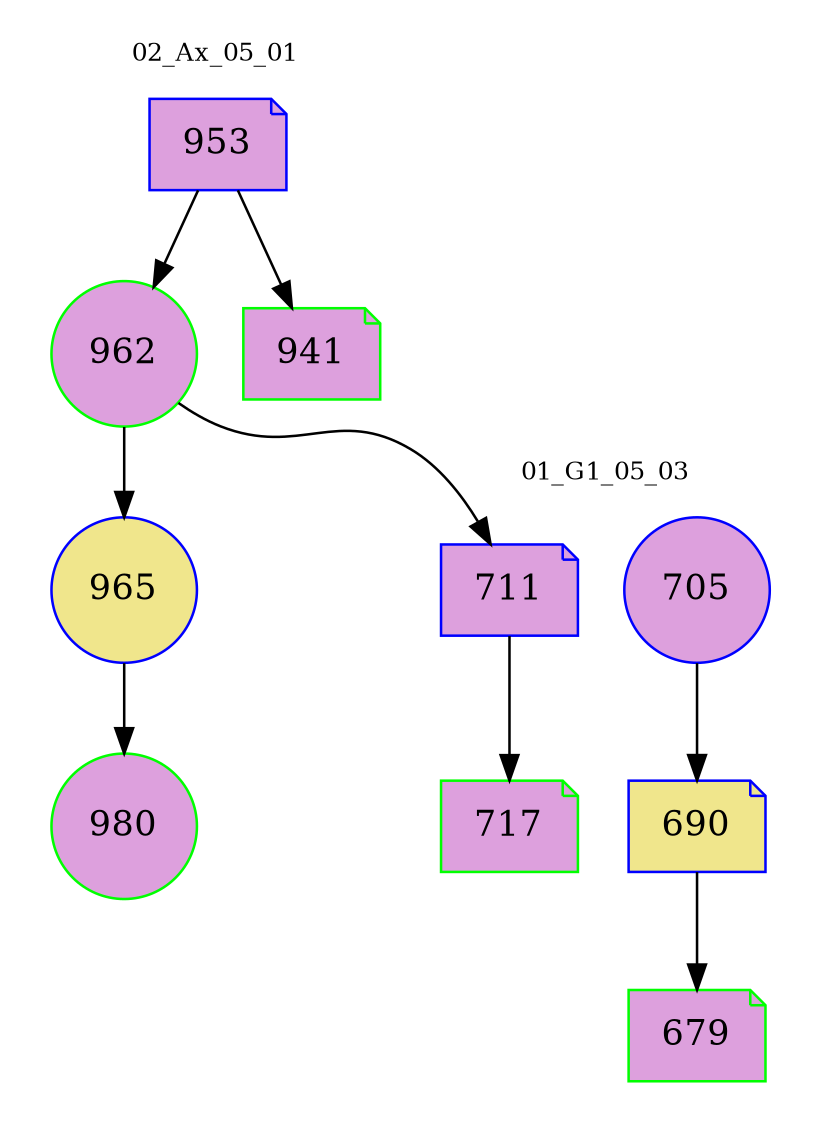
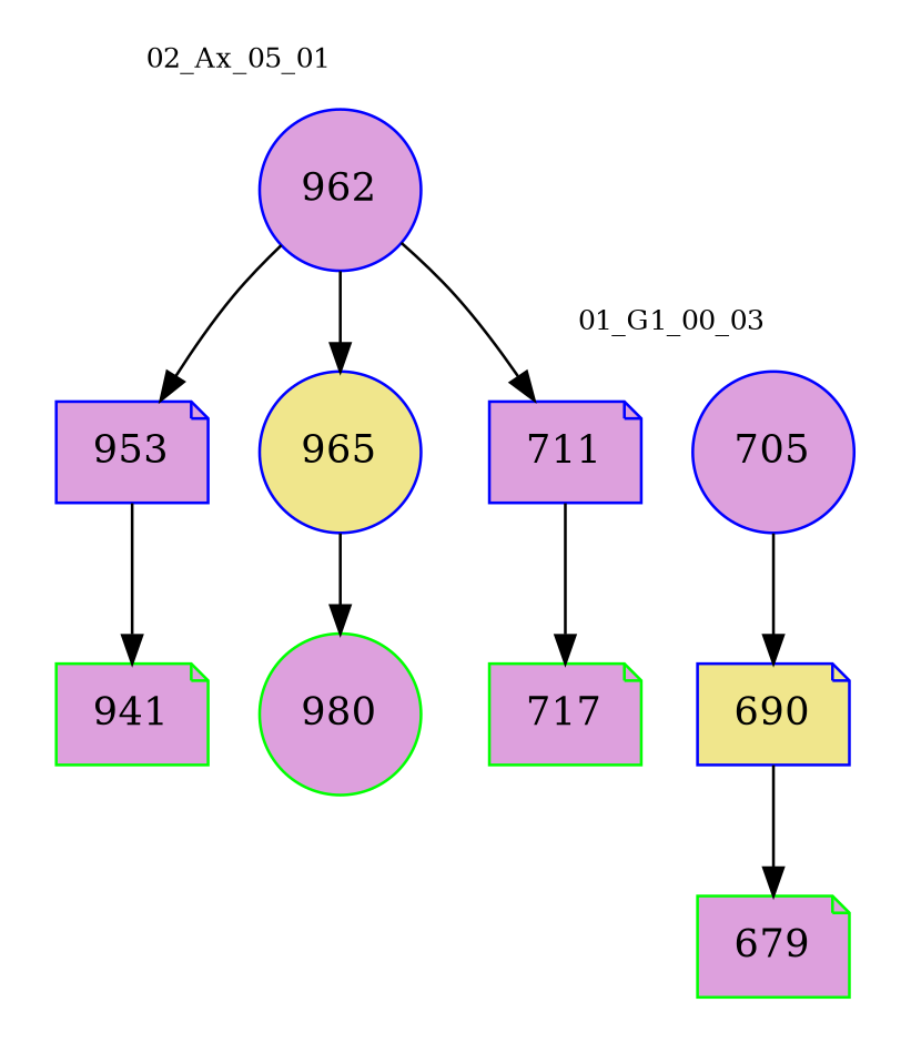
  digraph {
    node [color=blue fillcolor=plum shape=note style=filled]
    edge [color=black]
-   n1 [color=green label=962 shape=circle]
+   n1 [label=962 shape=circle]
    n2 [label=953]
    n3 [fillcolor=khaki label=965 shape=circle]
    n4 [color=green label=941]
    n5 [color=green label=980 shape=circle]
    n6 [label=705 shape=circle]
    n7 [fillcolor=khaki label=690]
    n8 [label=711]
    n9 [color=green label=679]
    n10 [color=green label=717]
    subgraph cluster_1 {
      color=white
      fontsize=10
      label="02_Ax_05_01"
      n1
      n2
      n3
      n4
      n5
    }
    subgraph cluster_2 {
      color=white
      fontsize=10
-     label="01_G1_05_03"
+     label="01_G1_00_03"
      n6
      n7
      n8
      n9
      n10
    }
-   n2 -> n1
+   n1 -> n2
    n1 -> n3
    n1 -> n8
    n2 -> n4
    n3 -> n5
    n6 -> n7
    n7 -> n9
    n8 -> n10
  }
